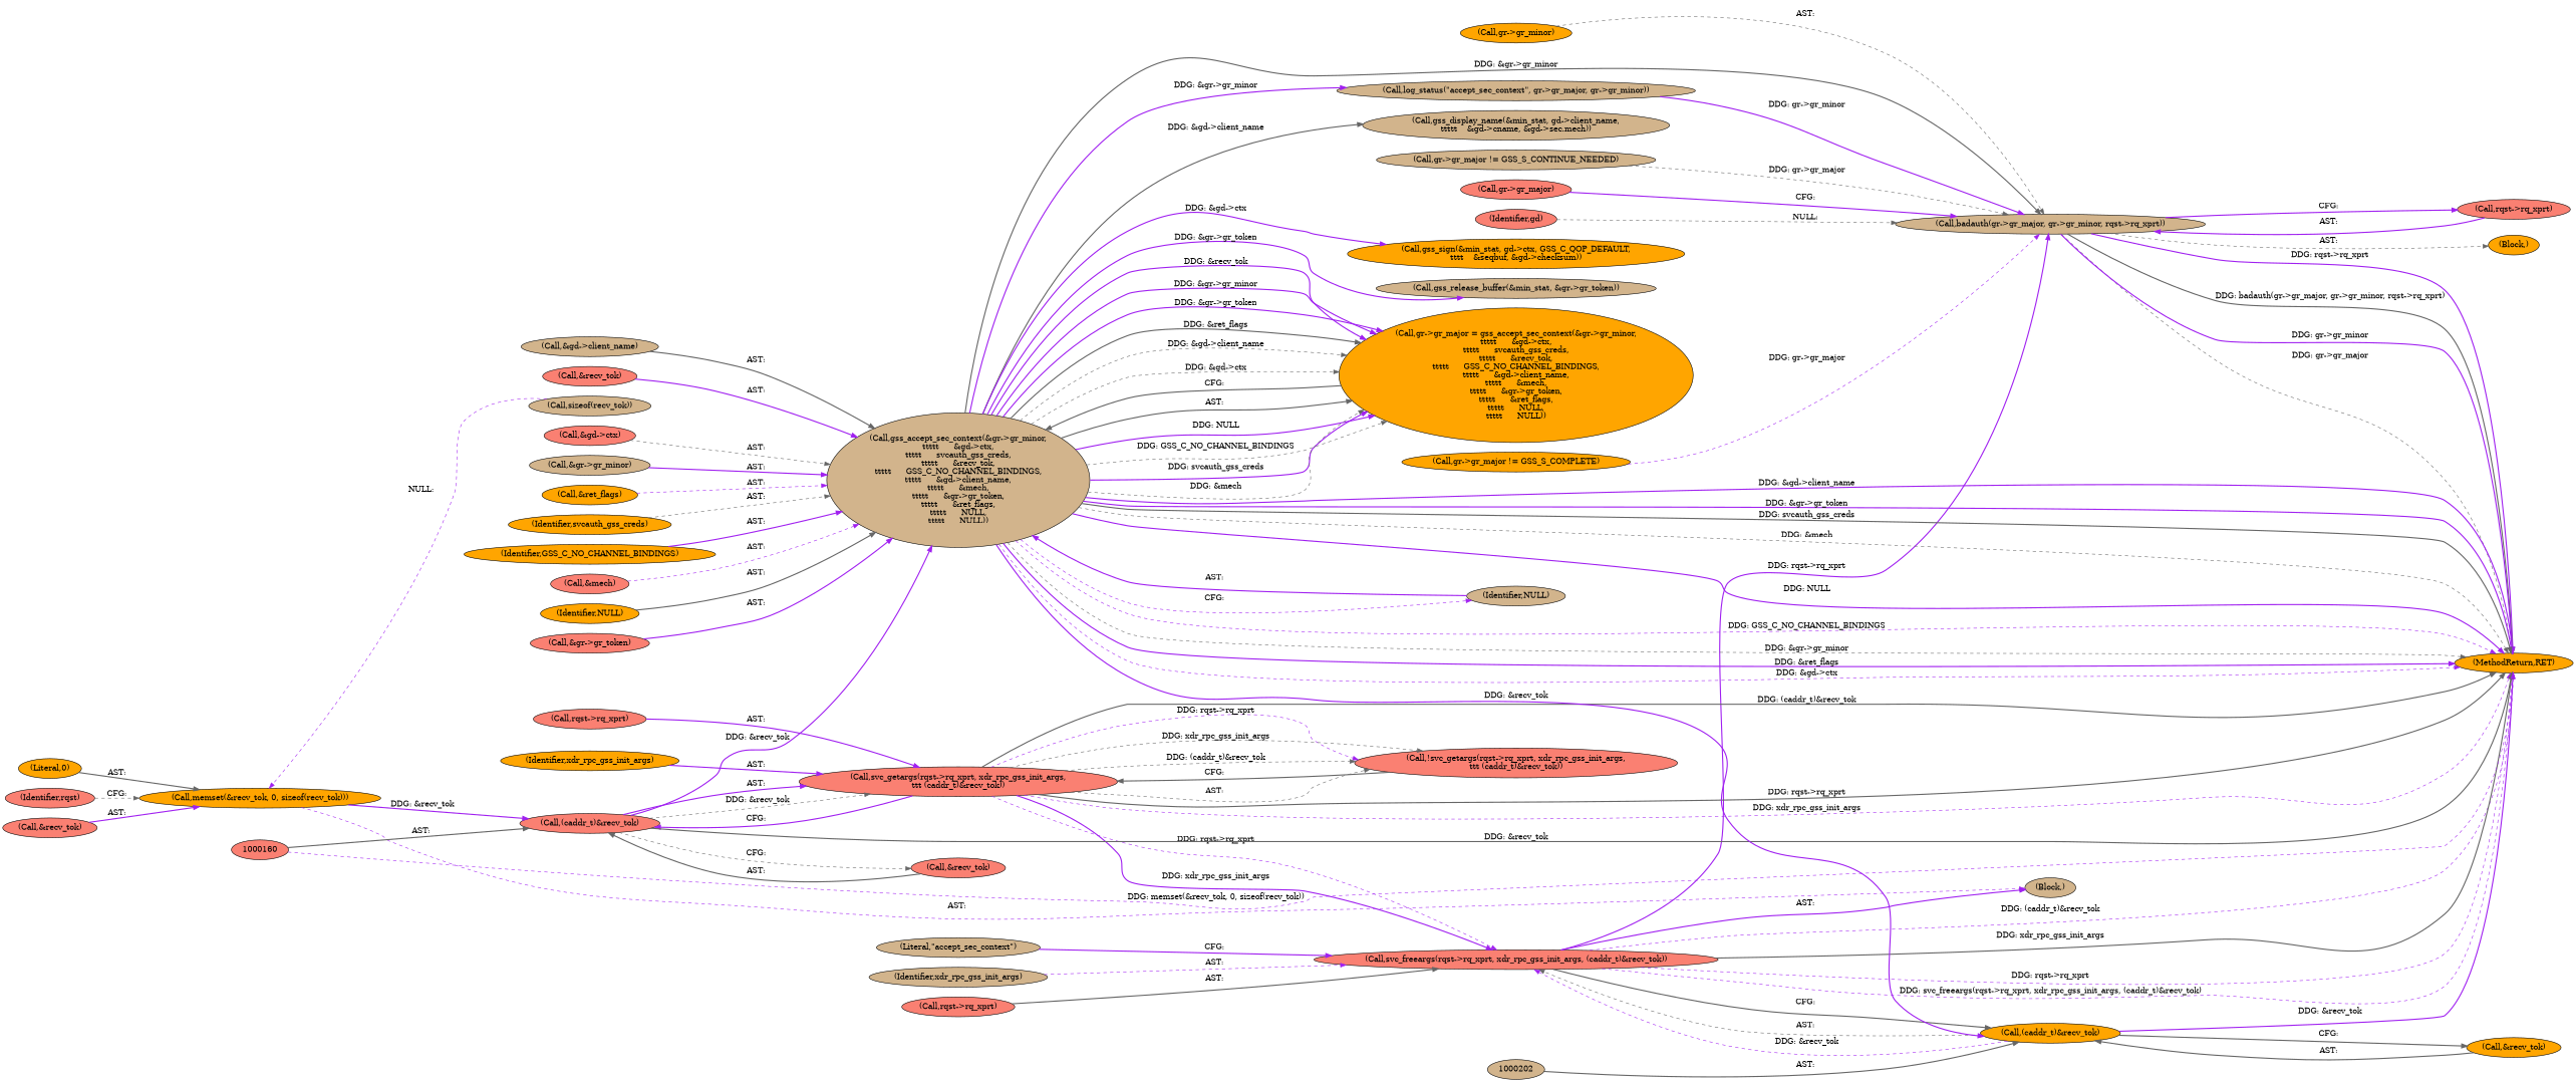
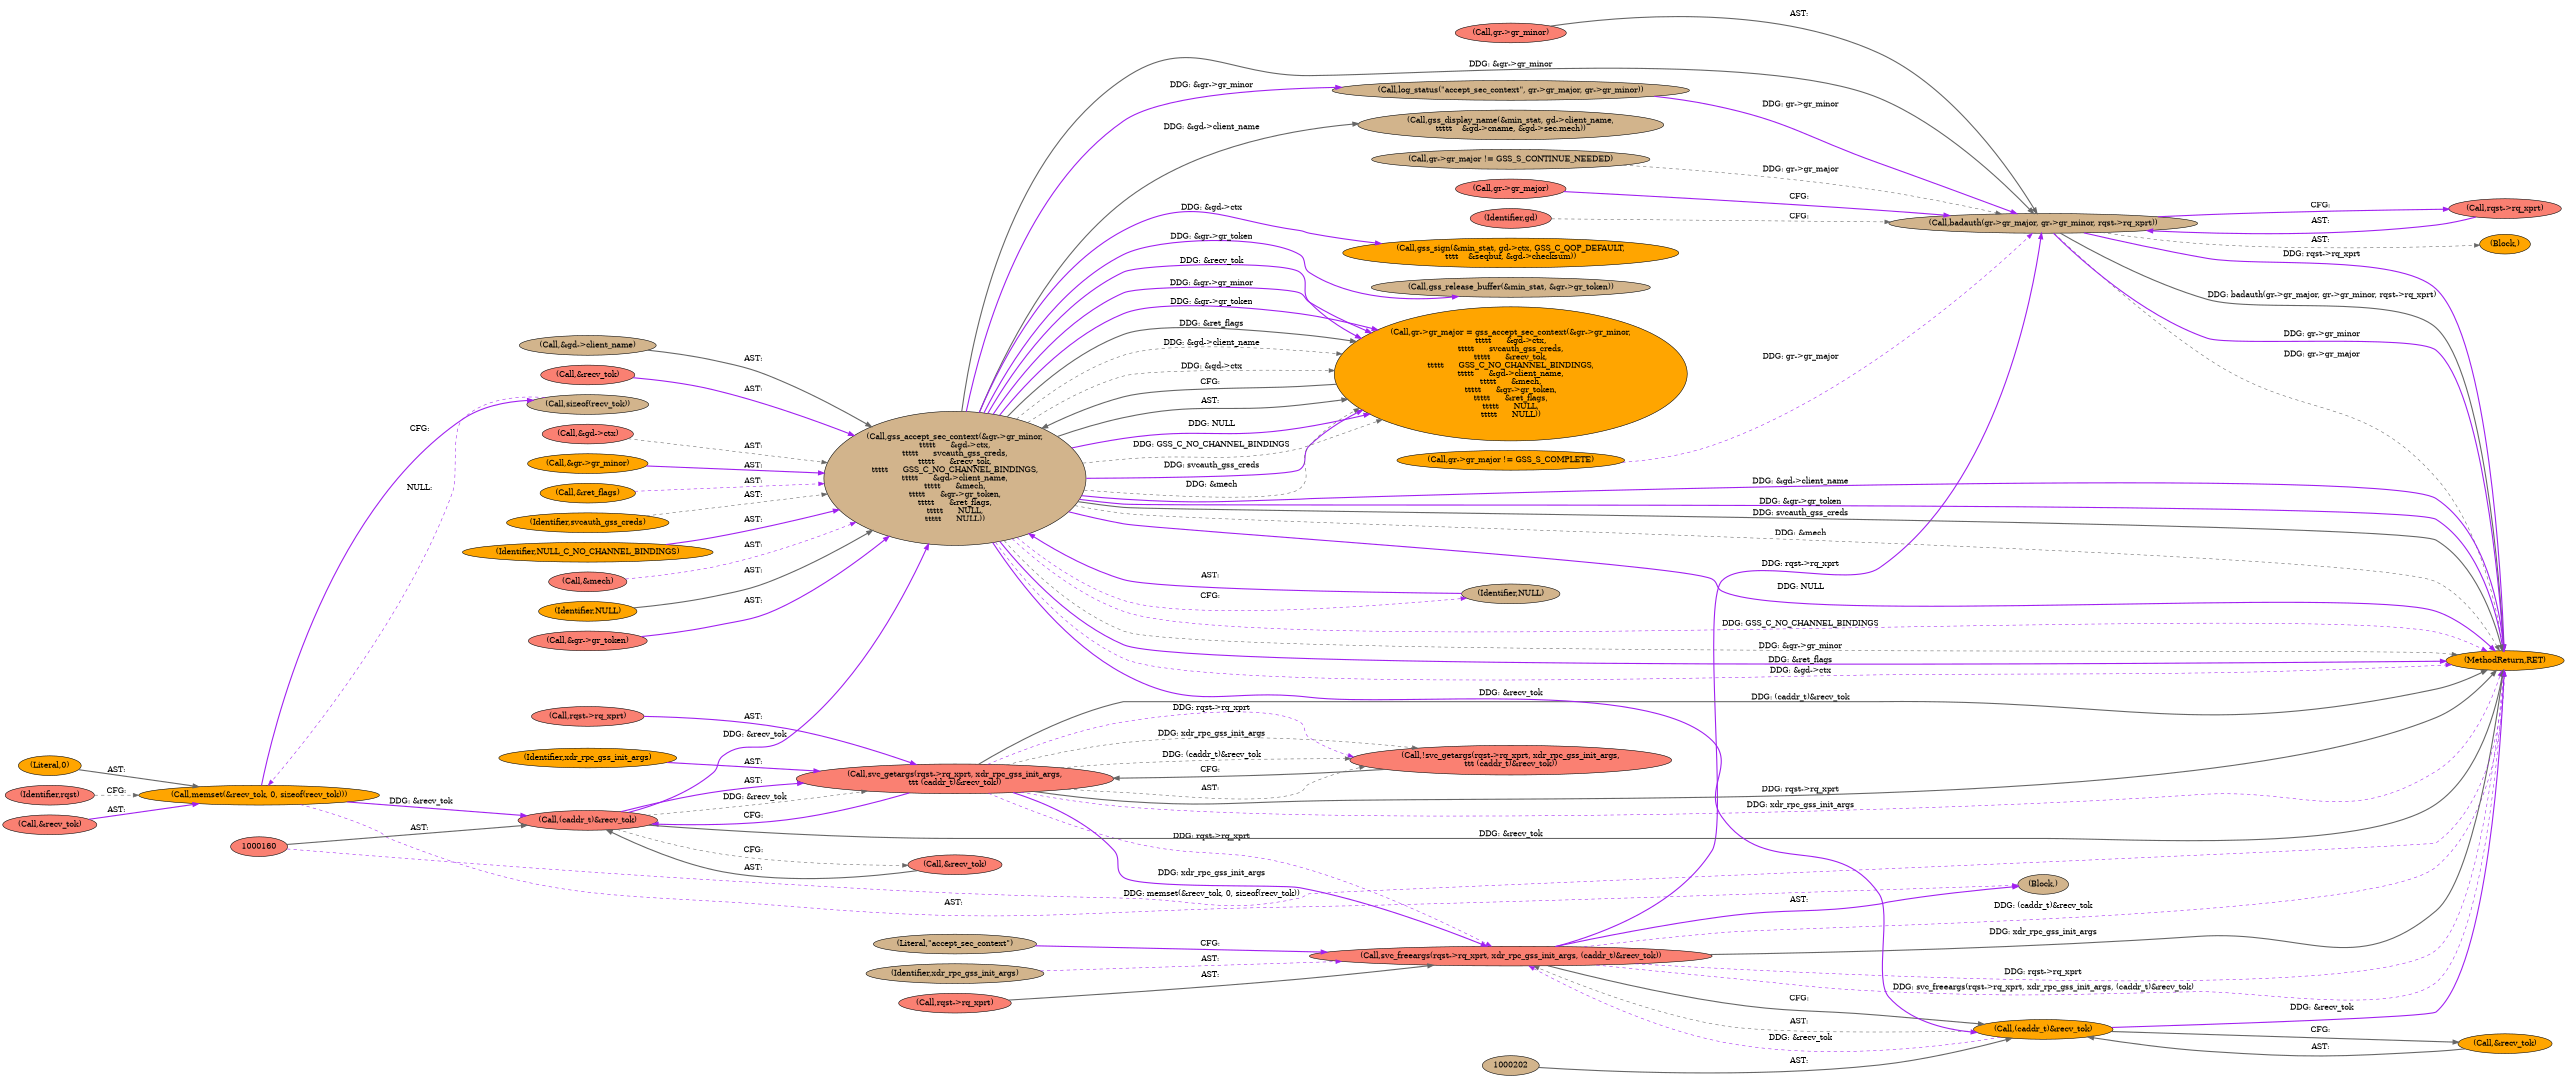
  digraph {
    rankdir=LR
    node [fillcolor=salmon style=filled]
    edge [color=purple style=bold]
    n1 [label="(Call,svc_freeargs(rqst->rq_xprt, xdr_rpc_gss_init_args, (caddr_t)&recv_tok))"]
    n2 [fillcolor=orange label="(Call,(caddr_t)&recv_tok)"]
    n3 [fillcolor=tan label="(Call,badauth(gr->gr_major, gr->gr_minor, rqst->rq_xprt))"]
    n4 [fillcolor=orange label="(MethodReturn,RET)"]
    n5 [fillcolor=tan label="(Block,)"]
    n6 [fillcolor=orange label="(Call,&recv_tok)"]
    n7 [label="(Call,rqst->rq_xprt)"]
    n8 [fillcolor=orange label="(Block,)"]
    n9 [label="(Call,svc_getargs(rqst->rq_xprt, xdr_rpc_gss_init_args,\n\t\t\t (caddr_t)&recv_tok))"]
    n10 [label="(Call,(caddr_t)&recv_tok)"]
    n11 [label="(Call,!svc_getargs(rqst->rq_xprt, xdr_rpc_gss_init_args,\n\t\t\t (caddr_t)&recv_tok))"]
    n12 [fillcolor=tan label="(Call,gss_accept_sec_context(&gr->gr_minor,\n\t\t\t\t\t      &gd->ctx,\n\t\t\t\t\t      svcauth_gss_creds,\n\t\t\t\t\t      &recv_tok,\n\t\t\t\t\t      GSS_C_NO_CHANNEL_BINDINGS,\n\t\t\t\t\t      &gd->client_name,\n\t\t\t\t\t      &mech,\n\t\t\t\t\t      &gr->gr_token,\n\t\t\t\t\t      &ret_flags,\n\t\t\t\t\t      NULL,\n\t\t\t\t\t      NULL))"]
    n13 [label="(Call,&recv_tok)"]
    n14 [fillcolor=tan label="(Call,log_status(\"accept_sec_context\", gr->gr_major, gr->gr_minor))"]
    n15 [fillcolor=tan label="(Identifier,NULL)"]
    n16 [fillcolor=tan label="(Call,gss_display_name(&min_stat, gd->client_name,\n\t\t\t\t\t    &gd->cname, &gd->sec.mech))"]
    n17 [fillcolor=orange label="(Call,gss_sign(&min_stat, gd->ctx, GSS_C_QOP_DEFAULT,\n\t\t\t\t    &seqbuf, &gd->checksum))"]
    n18 [fillcolor=tan label="(Call,gss_release_buffer(&min_stat, &gr->gr_token))"]
    n19 [fillcolor=orange label="(Call,gr->gr_major = gss_accept_sec_context(&gr->gr_minor,\n\t\t\t\t\t      &gd->ctx,\n\t\t\t\t\t      svcauth_gss_creds,\n\t\t\t\t\t      &recv_tok,\n\t\t\t\t\t      GSS_C_NO_CHANNEL_BINDINGS,\n\t\t\t\t\t      &gd->client_name,\n\t\t\t\t\t      &mech,\n\t\t\t\t\t      &gr->gr_token,\n\t\t\t\t\t      &ret_flags,\n\t\t\t\t\t      NULL,\n\t\t\t\t\t      NULL))"]
    n20 [fillcolor=orange label="(Call,memset(&recv_tok, 0, sizeof(recv_tok)))"]
    n21 [fillcolor=tan label="(Call,sizeof(recv_tok))"]
    n22 [fillcolor=tan label="(Call,gr->gr_major != GSS_S_CONTINUE_NEEDED)"]
    n23 [label="(Call,gr->gr_major)"]
    n24 [fillcolor=tan label="(Call,&gd->client_name)"]
    n25 [fillcolor=orange label="(Literal,0)"]
    n26 [label="(Call,rqst->rq_xprt)"]
    n27 [label="(Call,&recv_tok)"]
    n28 [label="(Call,&gd->ctx)"]
-   n29 [fillcolor=tan label="(Call,&gr->gr_minor)"]
+   n29 [fillcolor=orange label="(Call,&gr->gr_minor)"]
    n30 [fillcolor=tan label="(Literal,\"accept_sec_context\")"]
    n31 [fillcolor=orange label="(Call,&ret_flags)"]
    n32 [fillcolor=tan label="(Identifier,xdr_rpc_gss_init_args)"]
    n33 [fillcolor=orange label="(Identifier,svcauth_gss_creds)"]
-   n34 [fillcolor=orange label="(Identifier,GSS_C_NO_CHANNEL_BINDINGS)"]
+   n34 [fillcolor=orange label="(Identifier,NULL_C_NO_CHANNEL_BINDINGS)"]
    n35 [label="(Call,&mech)"]
    n36 [label="(Identifier,gd)"]
    n37 [fillcolor=orange label="(Call,gr->gr_major != GSS_S_COMPLETE)"]
    n38 [label="(Identifier,rqst)"]
    n39 [fillcolor=orange label="(Identifier,NULL)"]
-   n40 [fillcolor=orange label="(Call,gr->gr_minor)"]
+   n40 [label="(Call,gr->gr_minor)"]
    n41 [fillcolor=orange label="(Identifier,xdr_rpc_gss_init_args)"]
    n42 [label="(Call,&recv_tok)"]
    n43 [label="(Call,&gr->gr_token)"]
    n44 [label="(Call,rqst->rq_xprt)"]
    1000160
    1000202 [fillcolor=tan]
    n1 -> n2 [color=gray40 label="CFG: "]
    n1 -> n3 [label="DDG: rqst->rq_xprt"]
    n1 -> n4 [label="DDG: (caddr_t)&recv_tok" style=dashed]
    n1 -> n4 [color=gray40 label="DDG: xdr_rpc_gss_init_args"]
    n1 -> n4 [label="DDG: rqst->rq_xprt" style=dashed]
    n1 -> n4 [label="DDG: svc_freeargs(rqst->rq_xprt, xdr_rpc_gss_init_args, (caddr_t)&recv_tok)" style=dashed]
    n1 -> n5 [label="AST: "]
    n2 -> n1 [color=gray40 label="AST: " style=dashed]
    n2 -> n1 [label="DDG: &recv_tok" style=dashed]
    n2 -> n4 [label="DDG: &recv_tok"]
    n2 -> n6 [color=gray40 label="CFG: "]
    n3 -> n4 [color=gray40 label="DDG: gr->gr_major" style=dashed]
    n3 -> n4 [label="DDG: rqst->rq_xprt"]
    n3 -> n4 [color=gray40 label="DDG: badauth(gr->gr_major, gr->gr_minor, rqst->rq_xprt)"]
    n3 -> n4 [label="DDG: gr->gr_minor"]
    n3 -> n7 [label="CFG: "]
    n3 -> n8 [color=gray40 label="AST: " style=dashed]
    n6 -> n2 [color=gray40 label="AST: "]
    n7 -> n3 [label="AST: "]
    n9 -> n1 [label="DDG: rqst->rq_xprt" style=dashed]
    n9 -> n1 [label="DDG: xdr_rpc_gss_init_args"]
    n9 -> n4 [color=gray40 label="DDG: (caddr_t)&recv_tok"]
    n9 -> n4 [color=gray40 label="DDG: rqst->rq_xprt"]
    n9 -> n4 [label="DDG: xdr_rpc_gss_init_args" style=dashed]
    n9 -> n10 [label="CFG: "]
    n9 -> n11 [color=gray40 label="AST: " style=dashed]
    n9 -> n11 [label="DDG: rqst->rq_xprt" style=dashed]
    n9 -> n11 [color=gray40 label="DDG: xdr_rpc_gss_init_args" style=dashed]
    n9 -> n11 [color=gray40 label="DDG: (caddr_t)&recv_tok" style=dashed]
    n10 -> n4 [color=gray40 label="DDG: &recv_tok"]
    n10 -> n9 [label="AST: "]
    n10 -> n9 [color=gray40 label="DDG: &recv_tok" style=dashed]
    n10 -> n12 [label="DDG: &recv_tok"]
    n10 -> n13 [color=gray40 label="CFG: " style=dashed]
    n11 -> n9 [color=gray40 label="CFG: "]
    n12 -> n2 [label="DDG: &recv_tok"]
    n12 -> n3 [color=gray40 label="DDG: &gr->gr_minor"]
    n12 -> n4 [label="DDG: &gd->client_name"]
    n12 -> n4 [label="DDG: &gr->gr_token"]
    n12 -> n4 [color=gray40 label="DDG: svcauth_gss_creds"]
    n12 -> n4 [color=gray40 label="DDG: &mech" style=dashed]
    n12 -> n4 [label="DDG: NULL"]
    n12 -> n4 [label="DDG: GSS_C_NO_CHANNEL_BINDINGS" style=dashed]
    n12 -> n4 [color=gray40 label="DDG: &gr->gr_minor" style=dashed]
    n12 -> n4 [label="DDG: &ret_flags"]
    n12 -> n4 [label="DDG: &gd->ctx" style=dashed]
    n12 -> n14 [label="DDG: &gr->gr_minor"]
    n12 -> n15 [label="CFG: " style=dashed]
    n12 -> n16 [color=gray40 label="DDG: &gd->client_name"]
    n12 -> n17 [label="DDG: &gd->ctx"]
    n12 -> n18 [label="DDG: &gr->gr_token"]
    n12 -> n19 [color=gray40 label="AST: "]
    n12 -> n19 [label="DDG: NULL"]
    n12 -> n19 [color=gray40 label="DDG: GSS_C_NO_CHANNEL_BINDINGS" style=dashed]
    n12 -> n19 [label="DDG: svcauth_gss_creds"]
    n12 -> n19 [color=gray40 label="DDG: &mech" style=dashed]
    n12 -> n19 [label="DDG: &recv_tok"]
    n12 -> n19 [label="DDG: &gr->gr_minor"]
    n12 -> n19 [label="DDG: &gr->gr_token"]
    n12 -> n19 [color=gray40 label="DDG: &ret_flags"]
    n12 -> n19 [color=gray40 label="DDG: &gd->client_name" style=dashed]
    n12 -> n19 [color=gray40 label="DDG: &gd->ctx" style=dashed]
    n13 -> n10 [color=gray40 label="AST: "]
    n14 -> n3 [label="DDG: gr->gr_minor"]
    n15 -> n12 [label="AST: "]
    n19 -> n12 [color=gray40 label="CFG: "]
    n20 -> n5 [label="AST: " style=dashed]
    n20 -> n10 [label="DDG: &recv_tok"]
+   n20 -> n21 [label="CFG: "]
    n21 -> n20 [label="NULL: " style=dashed]
    n22 -> n3 [color=gray40 label="DDG: gr->gr_major" style=dashed]
    n23 -> n3 [label="CFG: "]
    n24 -> n12 [color=gray40 label="AST: "]
    n25 -> n20 [color=gray40 label="AST: "]
    n26 -> n9 [label="AST: "]
    n27 -> n12 [label="AST: "]
    n28 -> n12 [color=gray40 label="AST: " style=dashed]
    n29 -> n12 [label="AST: "]
    n30 -> n1 [label="CFG: "]
    n31 -> n12 [label="AST: " style=dashed]
    n32 -> n1 [label="AST: " style=dashed]
    n33 -> n12 [color=gray40 label="AST: " style=dashed]
    n34 -> n12 [label="AST: "]
    n35 -> n12 [label="AST: " style=dashed]
-   n36 -> n3 [color=gray40 label="NULL: " style=dashed]
+   n36 -> n3 [color=gray40 label="CFG: " style=dashed]
    n37 -> n3 [label="DDG: gr->gr_major" style=dashed]
    n38 -> n20 [color=gray40 label="CFG: " style=dashed]
    n39 -> n12 [color=gray40 label="AST: "]
-   n40 -> n3 [color=gray40 label="AST: " style=dashed]
+   n40 -> n3 [color=gray40 label="AST: "]
    n41 -> n9 [label="AST: "]
    n42 -> n20 [label="AST: "]
    n43 -> n12 [label="AST: "]
    n44 -> n1 [color=gray40 label="AST: "]
    1000160 -> n4 [label="DDG: memset(&recv_tok, 0, sizeof(recv_tok))" style=dashed]
    1000160 -> n10 [color=gray40 label="AST: "]
    1000202 -> n2 [color=gray40 label="AST: "]
  }
